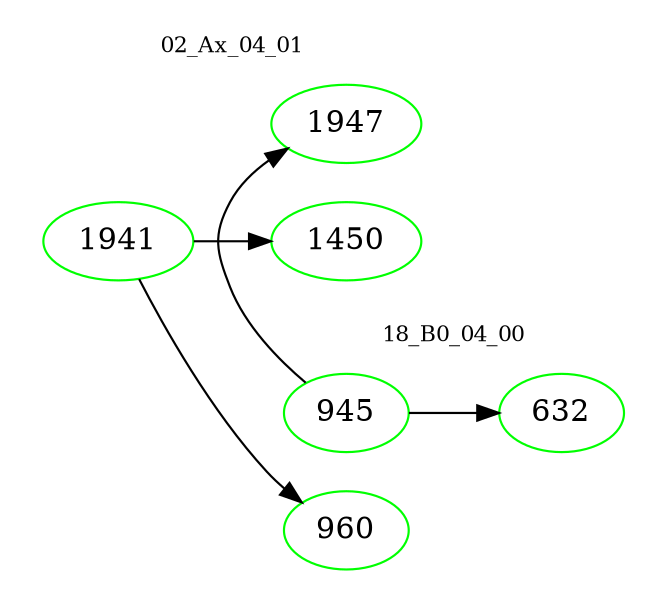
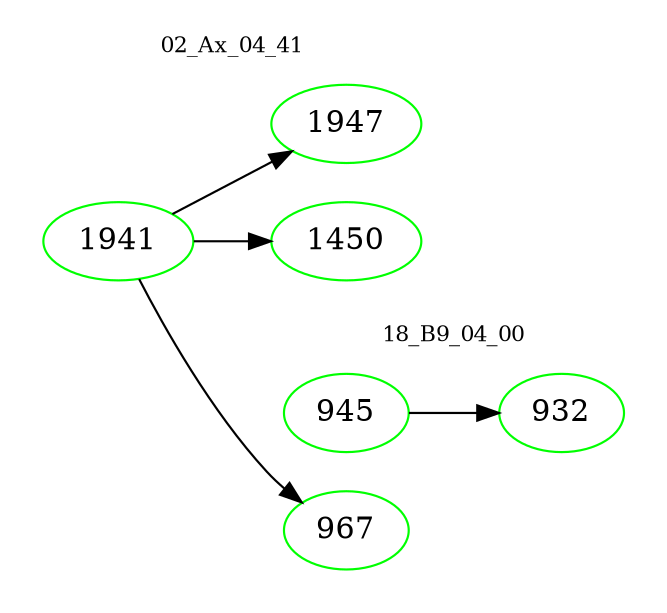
  digraph {
    rankdir=LR
    node [color=green]
    edge [color=black]
    n1 [label=1941]
    n2 [label=1450]
    n3 [label=1947]
    n4 [label=945]
-   n5 [label=632]
-   n6 [label=960]
+   n5 [label=932]
+   n6 [label=967]
    subgraph cluster_1 {
      color=white
      fontsize=10
-     label="02_Ax_04_01"
+     label="02_Ax_04_41"
      n1
      n2
      n3
    }
    subgraph cluster_2 {
      color=white
      fontsize=10
-     label="18_B0_04_00"
+     label="18_B9_04_00"
      n4
      n5
      n6
    }
    n1 -> n2
-   n4 -> n3
+   n1 -> n3
    n1 -> n6
    n4 -> n5
  }
